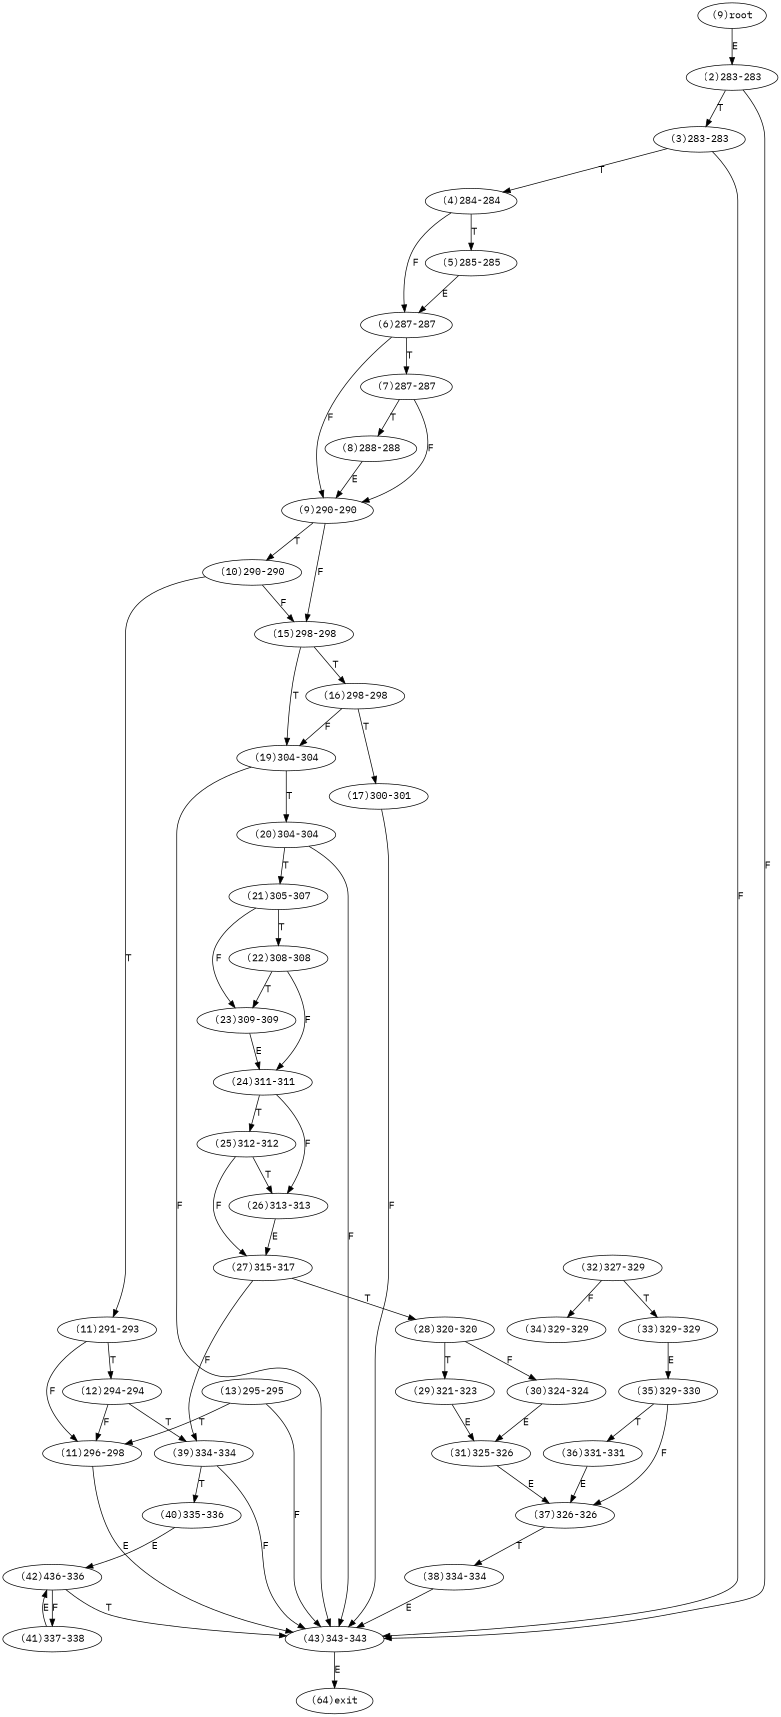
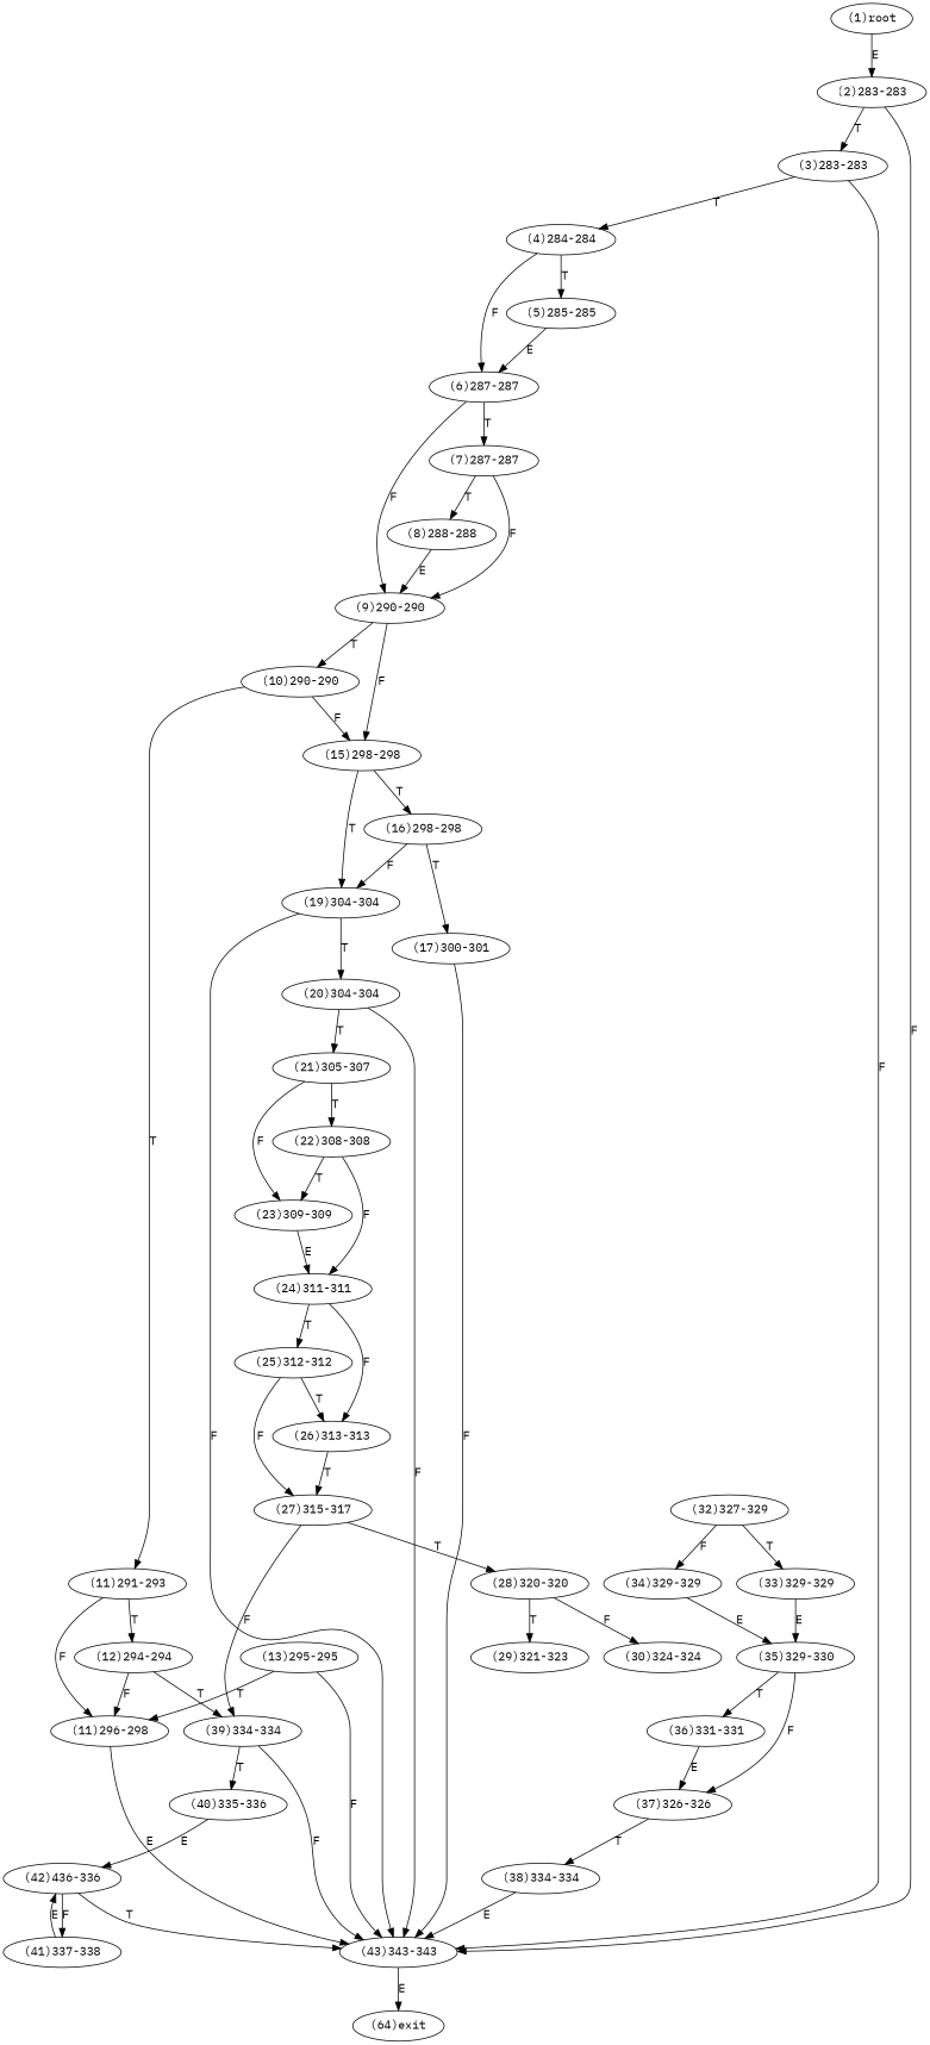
  digraph {
    fontname="IBM Plex Mono"
    node [fontname="IBM Plex Mono"]
    edge [fontname="IBM Plex Mono"]
-   n1 [label="(9)root"]
+   n1 [label="(1)root"]
    n2 [label="(2)283-283"]
    n3 [label="(3)283-283"]
    n4 [label="(43)343-343"]
    n5 [label="(4)284-284"]
    n6 [label="(64)exit"]
    n7 [label="(5)285-285"]
    n8 [label="(6)287-287"]
    n9 [label="(7)287-287"]
    n10 [label="(9)290-290"]
    n11 [label="(8)288-288"]
    n12 [label="(10)290-290"]
    n13 [label="(15)298-298"]
    n14 [label="(11)291-293"]
    n15 [label="(16)298-298"]
    n16 [label="(19)304-304"]
    n17 [label="(12)294-294"]
    n18 [label="(11)296-298"]
    n19 [label="(39)334-334"]
    n20 [label="(13)295-295"]
    n21 [label="(17)300-301"]
    n22 [label="(20)304-304"]
    n23 [label="(21)305-307"]
    n24 [label="(23)309-309"]
    n25 [label="(22)308-308"]
    n26 [label="(24)311-311"]
    n27 [label="(25)312-312"]
    n28 [label="(26)313-313"]
    n29 [label="(27)315-317"]
    n30 [label="(28)320-320"]
    n31 [label="(29)321-323"]
    n32 [label="(30)324-324"]
    n33 [label="(40)335-336"]
-   n34 [label="(31)325-326"]
    n35 [label="(37)326-326"]
    n36 [label="(38)334-334"]
    n37 [label="(34)329-329"]
    n38 [label="(35)329-330"]
    n39 [label="(36)331-331"]
    n40 [label="(32)327-329"]
    n41 [label="(33)329-329"]
    n42 [label="(42)436-336"]
    n43 [label="(41)337-338"]
    n1 -> n2 [label=E]
    n2 -> n3 [label=T]
    n2 -> n4 [label=F]
    n3 -> n4 [label=F]
    n3 -> n5 [label=T]
    n4 -> n6 [label=E]
    n5 -> n7 [label=T]
    n5 -> n8 [label=F]
    n7 -> n8 [label=E]
    n8 -> n9 [label=T]
    n8 -> n10 [label=F]
    n9 -> n10 [label=F]
    n9 -> n11 [label=T]
    n10 -> n12 [label=T]
    n10 -> n13 [label=F]
    n11 -> n10 [label=E]
    n12 -> n13 [label=F]
    n12 -> n14 [label=T]
    n13 -> n15 [label=T]
    n13 -> n16 [label=T]
    n14 -> n17 [label=T]
    n14 -> n18 [label=F]
    n15 -> n16 [label=F]
    n15 -> n21 [label=T]
    n16 -> n4 [label=F]
    n16 -> n22 [label=T]
    n17 -> n18 [label=F]
    n17 -> n19 [label=T]
    n18 -> n4 [label=E]
    n19 -> n4 [label=F]
    n19 -> n33 [label=T]
    n20 -> n4 [label=F]
    n20 -> n18 [label=T]
    n21 -> n4 [label=F]
    n22 -> n4 [label=F]
    n22 -> n23 [label=T]
    n23 -> n24 [label=F]
    n23 -> n25 [label=T]
    n24 -> n26 [label=E]
    n25 -> n24 [label=T]
    n25 -> n26 [label=F]
    n26 -> n27 [label=T]
    n26 -> n28 [label=F]
    n27 -> n28 [label=T]
    n27 -> n29 [label=F]
-   n28 -> n29 [label=E]
+   n28 -> n29 [label=T]
    n29 -> n19 [label=F]
    n29 -> n30 [label=T]
    n30 -> n31 [label=T]
    n30 -> n32 [label=F]
-   n31 -> n34 [label=E]
-   n32 -> n34 [label=E]
    n33 -> n42 [label=E]
-   n34 -> n35 [label=E]
    n35 -> n36 [label=T]
    n36 -> n4 [label=E]
+   n37 -> n38 [label=E]
    n38 -> n35 [label=F]
    n38 -> n39 [label=T]
    n39 -> n35 [label=E]
    n40 -> n37 [label=F]
    n40 -> n41 [label=T]
    n41 -> n38 [label=E]
    n42 -> n4 [label=T]
    n42 -> n43 [label=F]
    n43 -> n42 [label=E]
  }
